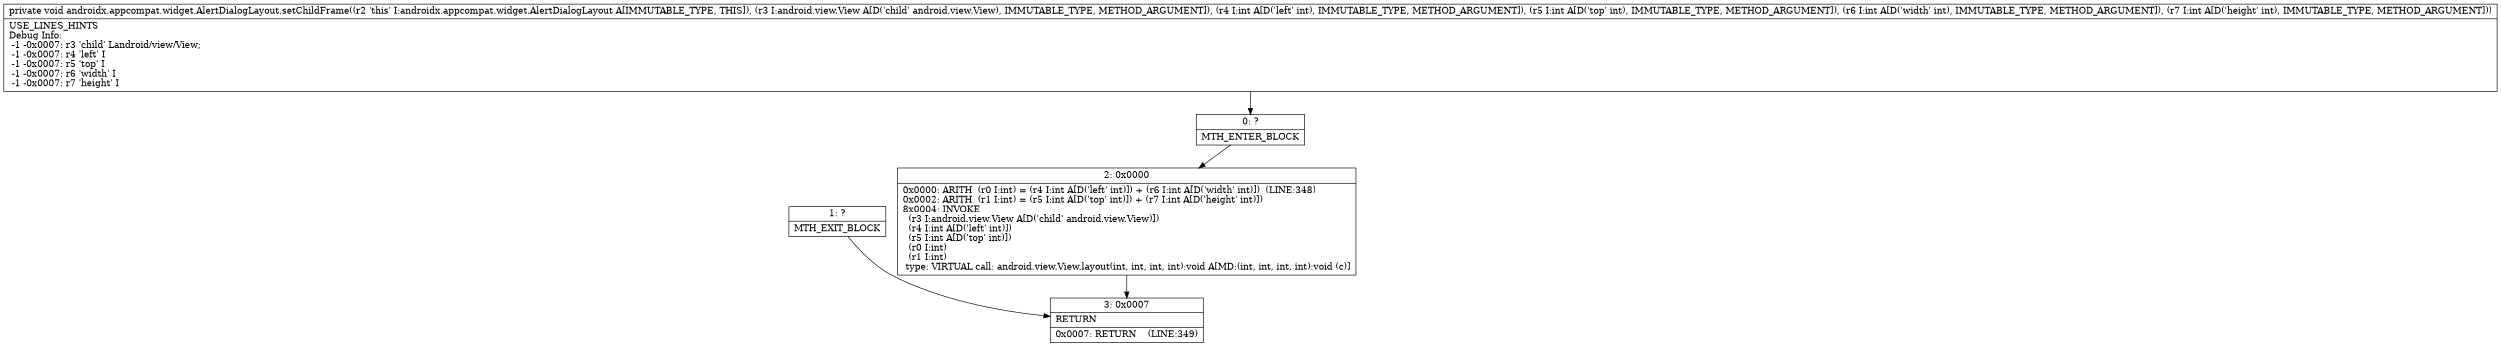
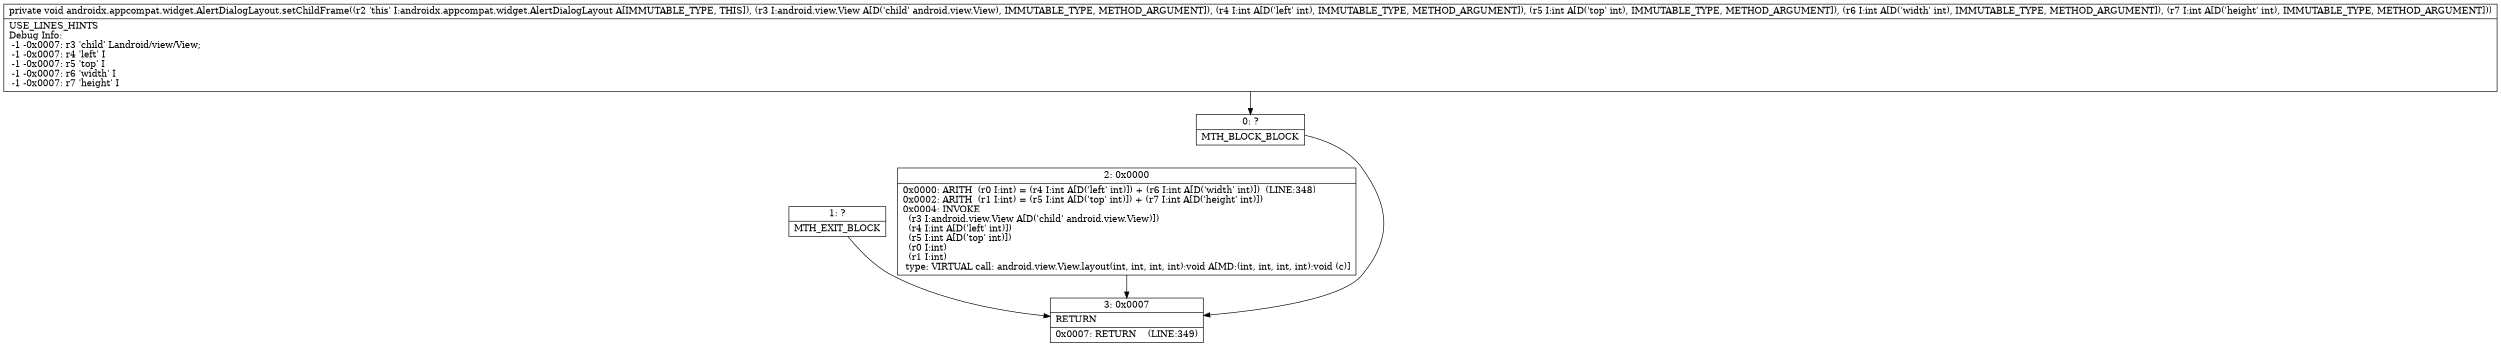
  digraph {
    node [shape=record]
-   n1 [label="{0\:\ ?|MTH_ENTER_BLOCK\l}"]
-   n2 [label="{2\:\ 0x0000|0x0000: ARITH  (r0 I:int) = (r4 I:int A[D('left' int)]) + (r6 I:int A[D('width' int)])  (LINE:348)\l0x0002: ARITH  (r1 I:int) = (r5 I:int A[D('top' int)]) + (r7 I:int A[D('height' int)]) \l8x0004: INVOKE  \l  (r3 I:android.view.View A[D('child' android.view.View)])\l  (r4 I:int A[D('left' int)])\l  (r5 I:int A[D('top' int)])\l  (r0 I:int)\l  (r1 I:int)\l type: VIRTUAL call: android.view.View.layout(int, int, int, int):void A[MD:(int, int, int, int):void (c)]\l}"]
+   n1 [label="{0\:\ ?|MTH_BLOCK_BLOCK\l}"]
+   n2 [label="{2\:\ 0x0000|0x0000: ARITH  (r0 I:int) = (r4 I:int A[D('left' int)]) + (r6 I:int A[D('width' int)])  (LINE:348)\l0x0002: ARITH  (r1 I:int) = (r5 I:int A[D('top' int)]) + (r7 I:int A[D('height' int)]) \l0x0004: INVOKE  \l  (r3 I:android.view.View A[D('child' android.view.View)])\l  (r4 I:int A[D('left' int)])\l  (r5 I:int A[D('top' int)])\l  (r0 I:int)\l  (r1 I:int)\l type: VIRTUAL call: android.view.View.layout(int, int, int, int):void A[MD:(int, int, int, int):void (c)]\l}"]
    n3 [label="{3\:\ 0x0007|RETURN\l|0x0007: RETURN    (LINE:349)\l}"]
    n4 [label="{1\:\ ?|MTH_EXIT_BLOCK\l}"]
    n5 [label="{private void androidx.appcompat.widget.AlertDialogLayout.setChildFrame((r2 'this' I:androidx.appcompat.widget.AlertDialogLayout A[IMMUTABLE_TYPE, THIS]), (r3 I:android.view.View A[D('child' android.view.View), IMMUTABLE_TYPE, METHOD_ARGUMENT]), (r4 I:int A[D('left' int), IMMUTABLE_TYPE, METHOD_ARGUMENT]), (r5 I:int A[D('top' int), IMMUTABLE_TYPE, METHOD_ARGUMENT]), (r6 I:int A[D('width' int), IMMUTABLE_TYPE, METHOD_ARGUMENT]), (r7 I:int A[D('height' int), IMMUTABLE_TYPE, METHOD_ARGUMENT]))  | USE_LINES_HINTS\lDebug Info:\l  \-1 \-0x0007: r3 'child' Landroid\/view\/View;\l  \-1 \-0x0007: r4 'left' I\l  \-1 \-0x0007: r5 'top' I\l  \-1 \-0x0007: r6 'width' I\l  \-1 \-0x0007: r7 'height' I\l}"]
-   n1 -> n2
+   n1 -> n3
    n2 -> n3
    n4 -> n3
    n5 -> n1
  }
